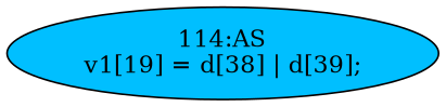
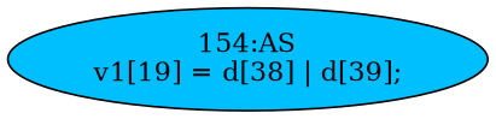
  strict digraph {
-   n1 [ast="<pyverilog.vparser.ast.Assign object at 0x7fee2312a250>" def_var="['v1']" fillcolor=deepskyblue label="114:AS\nv1[19] = d[38] | d[39];" statements="[]" style=filled typ=Assign use_var="['d', 'd']"]
+   n1 [ast="<pyverilog.vparser.ast.Assign object at 0x7fee2312a250>" def_var="['v1']" fillcolor=deepskyblue label="154:AS\nv1[19] = d[38] | d[39];" statements="[]" style=filled typ=Assign use_var="['d', 'd']"]
  }
